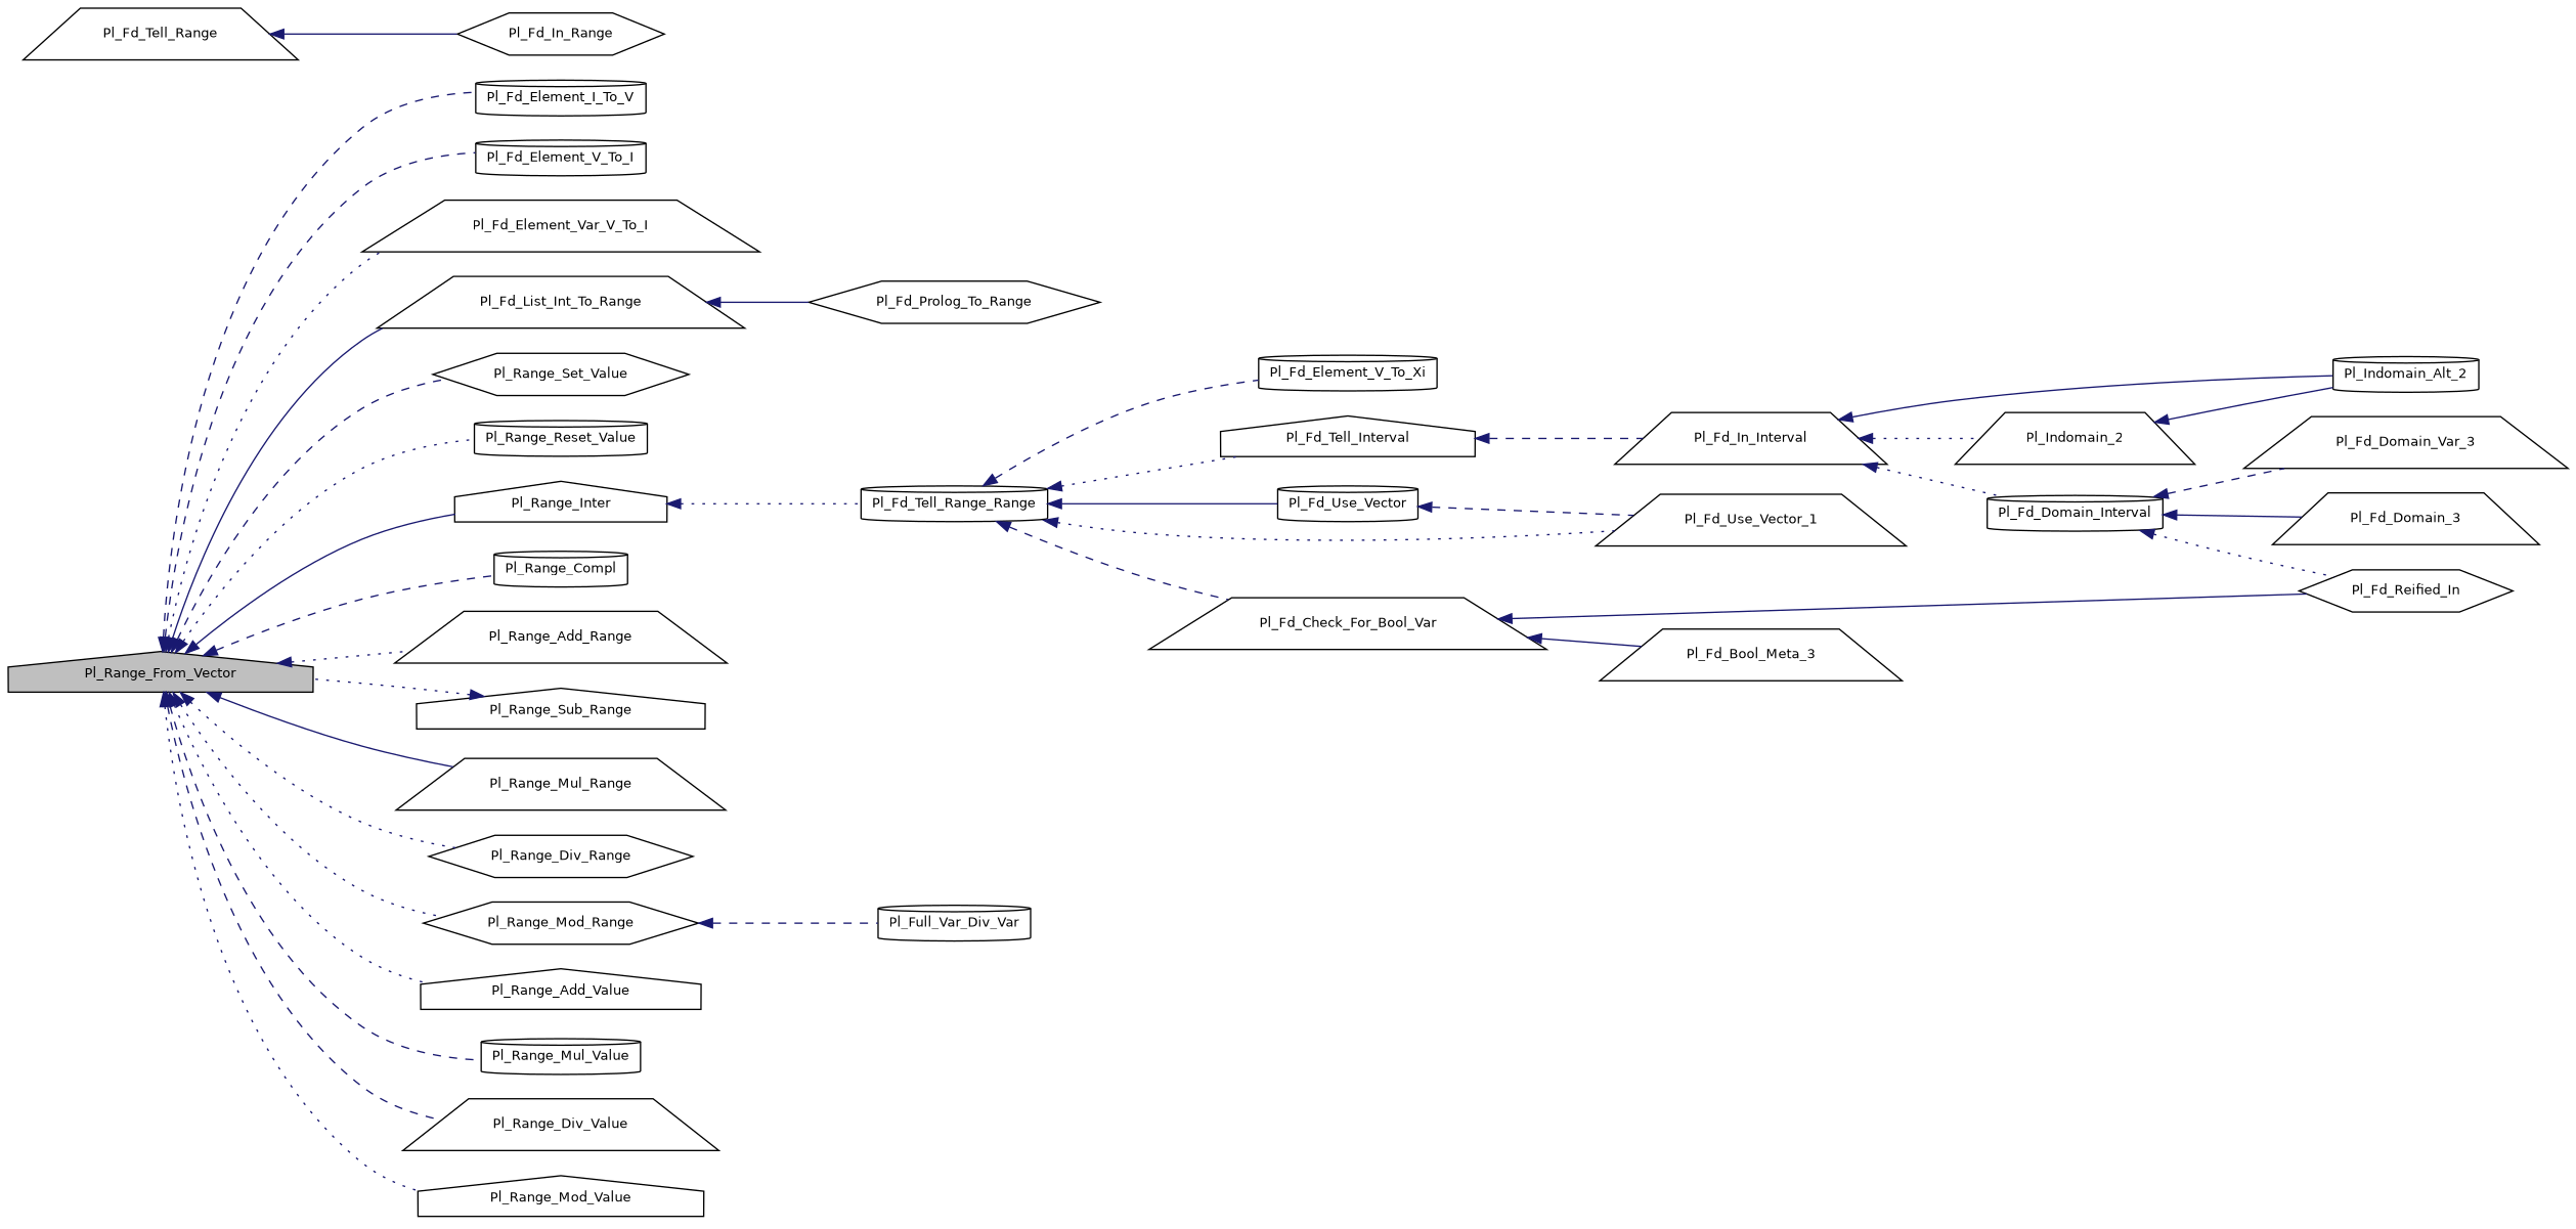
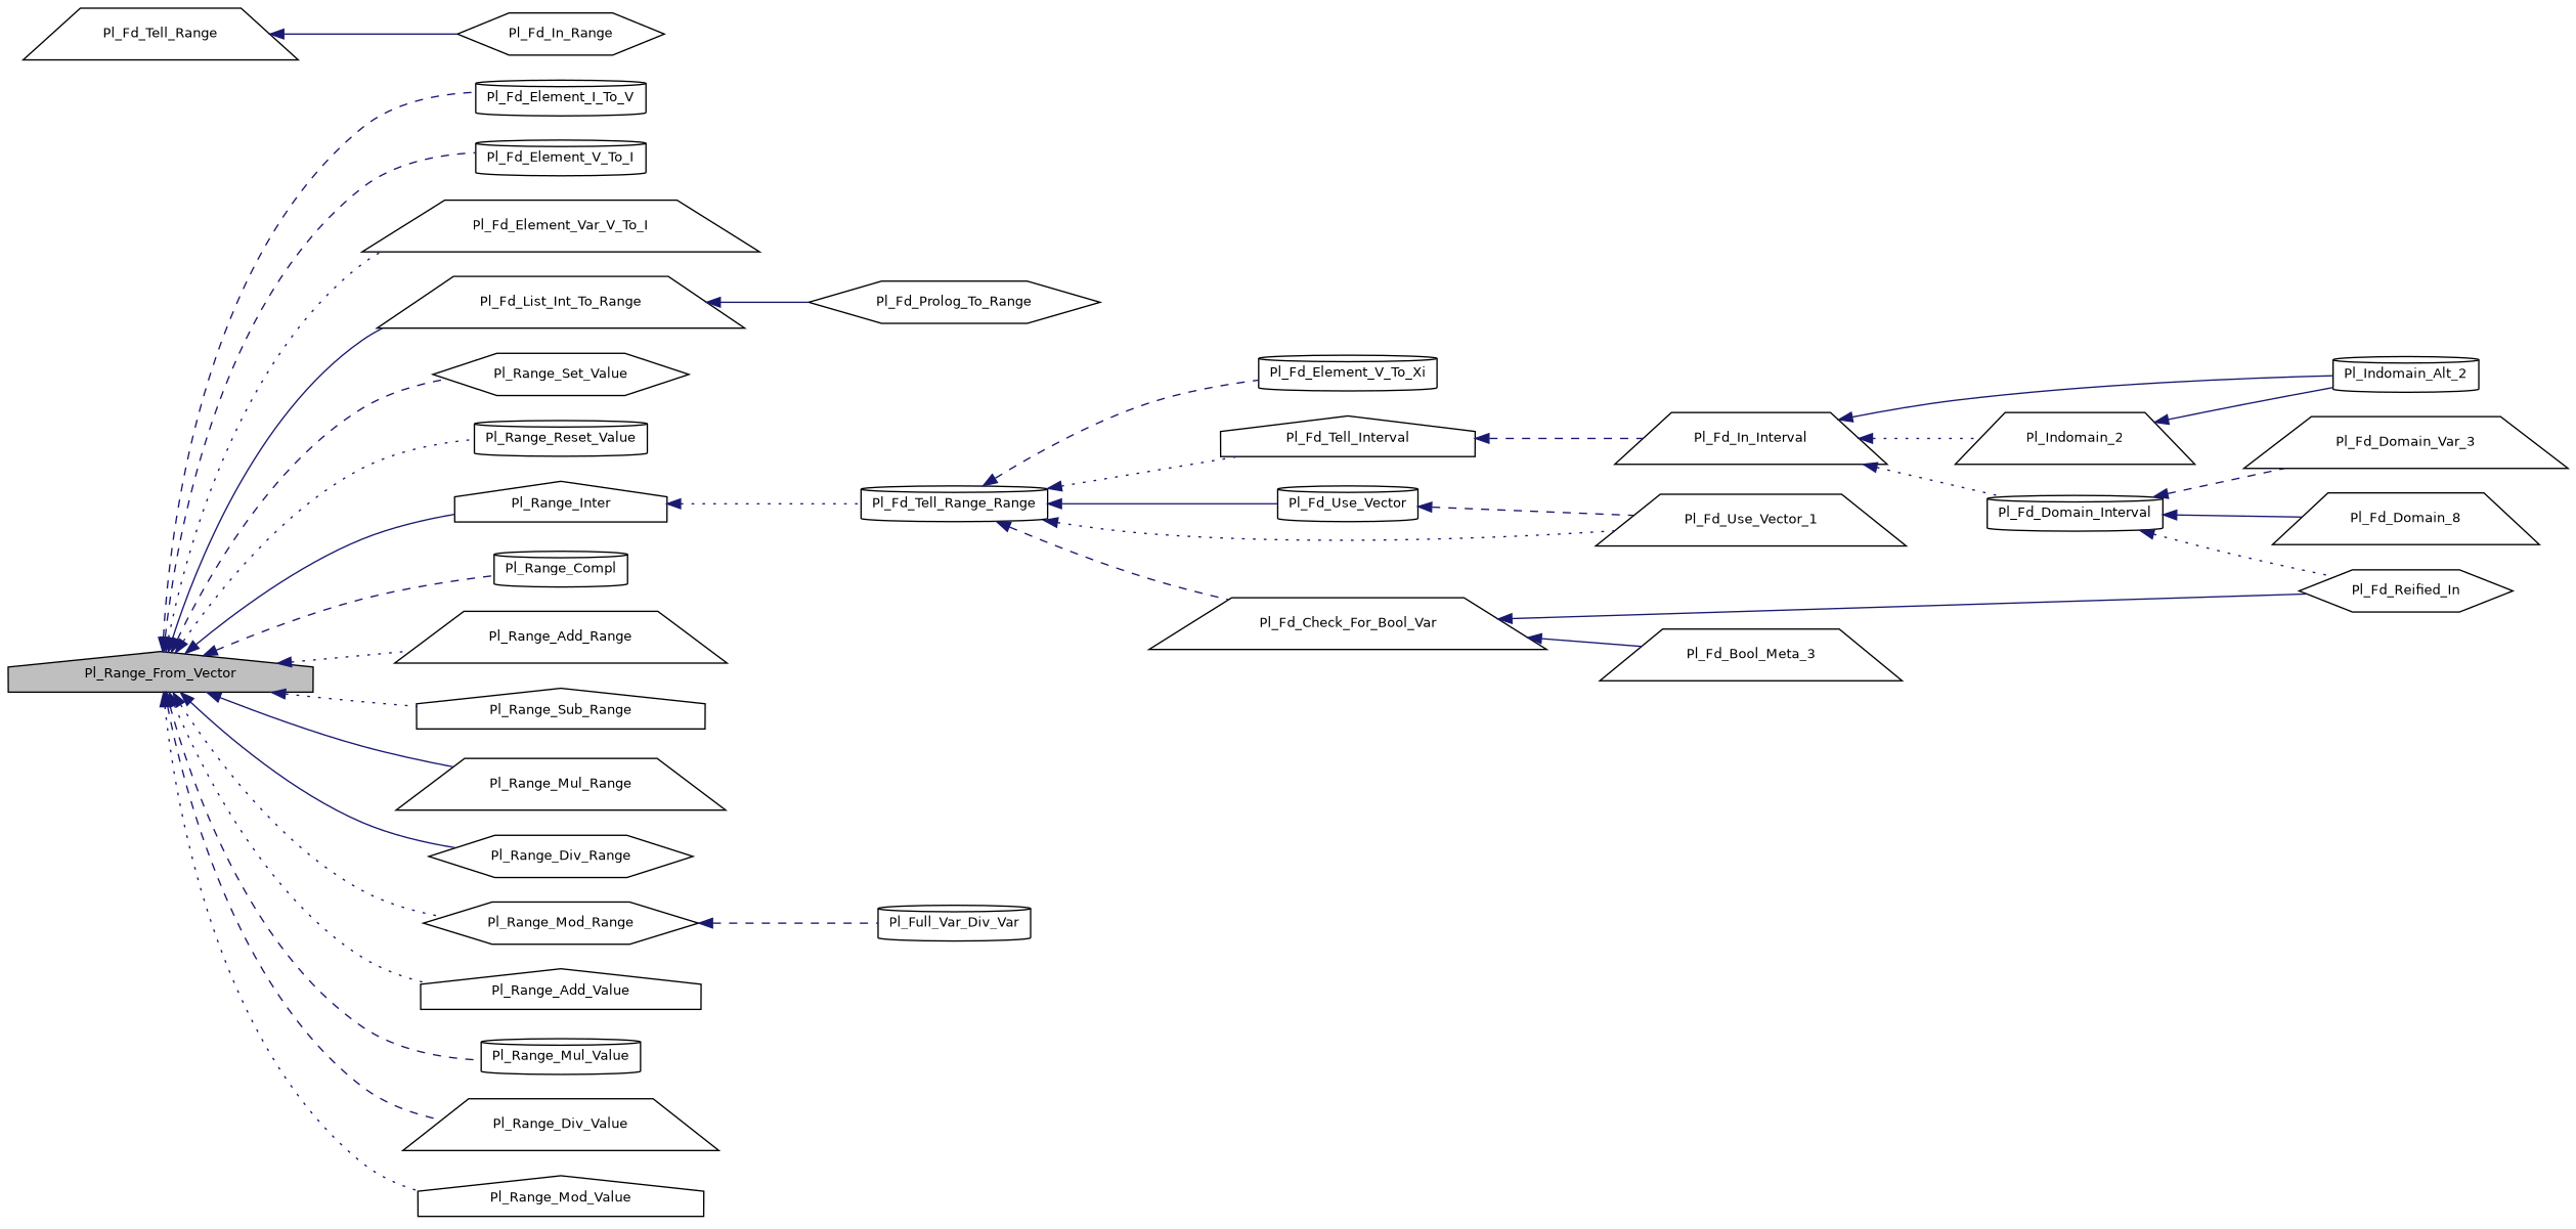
  digraph {
    rankdir=LR
    node [color=black fillcolor=white fontname=Helvetica fontsize=10 shape=trapezium style=filled]
    edge [color=midnightblue dir=back fontname=Helvetica fontsize=10 labelfontname=Helvetica labelfontsize=10 style=dotted]
    n1 [fillcolor=grey75 fontcolor=black height=0.2 label=Pl_Range_From_Vector shape=house width=0.4]
    n2 [height=0.2 label=Pl_Fd_Element_I_To_V shape=cylinder width=0.4]
    n3 [height=0.2 label=Pl_Fd_Element_V_To_I shape=cylinder width=0.4]
    n4 [height=0.2 label=Pl_Fd_Element_Var_V_To_I width=0.4]
    n5 [height=0.2 label=Pl_Fd_List_Int_To_Range width=0.4]
    n6 [height=0.2 label=Pl_Range_Set_Value shape=hexagon width=0.4]
    n7 [height=0.2 label=Pl_Range_Reset_Value shape=cylinder width=0.4]
    n8 [height=0.2 label=Pl_Range_Inter shape=house width=0.4]
    n9 [height=0.2 label=Pl_Range_Compl shape=cylinder width=0.4]
    n10 [height=0.2 label=Pl_Range_Add_Range width=0.4]
    n11 [height=0.2 label=Pl_Range_Sub_Range shape=house width=0.4]
    n12 [height=0.2 label=Pl_Range_Mul_Range width=0.4]
    n13 [height=0.2 label=Pl_Range_Div_Range shape=hexagon width=0.4]
    n14 [height=0.2 label=Pl_Range_Mod_Range shape=hexagon width=0.4]
    n15 [height=0.2 label=Pl_Range_Add_Value shape=house width=0.4]
    n16 [height=0.2 label=Pl_Range_Mul_Value shape=cylinder width=0.4]
    n17 [height=0.2 label=Pl_Range_Div_Value width=0.4]
    n18 [height=0.2 label=Pl_Range_Mod_Value shape=house width=0.4]
    n19 [height=0.2 label=Pl_Fd_Prolog_To_Range shape=hexagon width=0.4]
    n20 [height=0.2 label=Pl_Fd_Tell_Range_Range shape=cylinder width=0.4]
    n21 [height=0.2 label=Pl_Full_Var_Div_Var shape=cylinder width=0.4]
    n22 [height=0.2 label=Pl_Fd_Element_V_To_Xi shape=cylinder width=0.4]
    n23 [height=0.2 label=Pl_Fd_Tell_Interval shape=house width=0.4]
    n24 [height=0.2 label=Pl_Fd_Use_Vector shape=cylinder width=0.4]
    n25 [height=0.2 label=Pl_Fd_Check_For_Bool_Var width=0.4]
    n26 [height=0.2 label=Pl_Fd_Use_Vector_1 width=0.4]
    n27 [height=0.2 label=Pl_Fd_In_Interval width=0.4]
    n28 [height=0.2 label=Pl_Fd_Tell_Range width=0.4]
    n29 [height=0.2 label=Pl_Fd_In_Range shape=hexagon width=0.4]
    n30 [height=0.2 label=Pl_Fd_Reified_In shape=hexagon width=0.4]
    n31 [height=0.2 label=Pl_Fd_Bool_Meta_3 width=0.4]
    n32 [height=0.2 label=Pl_Fd_Domain_Interval shape=cylinder width=0.4]
    n33 [height=0.2 label=Pl_Indomain_2 width=0.4]
    n34 [height=0.2 label=Pl_Indomain_Alt_2 shape=cylinder width=0.4]
    n35 [height=0.2 label=Pl_Fd_Domain_Var_3 width=0.4]
-   n36 [height=0.2 label=Pl_Fd_Domain_3 width=0.4]
+   n36 [height=0.2 label=Pl_Fd_Domain_8 width=0.4]
    n1 -> n2 [style=dashed]
    n1 -> n3 [style=dashed]
    n1 -> n4
    n1 -> n5 [style=solid]
    n1 -> n6 [style=dashed]
    n1 -> n7
    n1 -> n8 [style=solid]
    n1 -> n9 [style=dashed]
    n1 -> n10
-   n11 -> n1
+   n1 -> n11
    n1 -> n12 [style=solid]
-   n1 -> n13
+   n1 -> n13 [style=solid]
    n1 -> n14
    n1 -> n15
    n1 -> n16 [style=dashed]
    n1 -> n17 [style=dashed]
    n1 -> n18
    n5 -> n19 [style=solid]
    n8 -> n20
    n14 -> n21 [style=dashed]
    n20 -> n22 [style=dashed]
    n20 -> n23
    n20 -> n24 [style=solid]
    n20 -> n25 [style=dashed]
    n20 -> n26
    n23 -> n27 [style=dashed]
    n24 -> n26 [style=dashed]
    n25 -> n30 [style=solid]
    n25 -> n31 [style=solid]
    n27 -> n32
    n27 -> n33
    n27 -> n34 [style=solid]
    n28 -> n29 [style=solid]
    n32 -> n30
    n32 -> n35 [style=dashed]
    n32 -> n36 [style=solid]
    n33 -> n34 [style=solid]
  }
